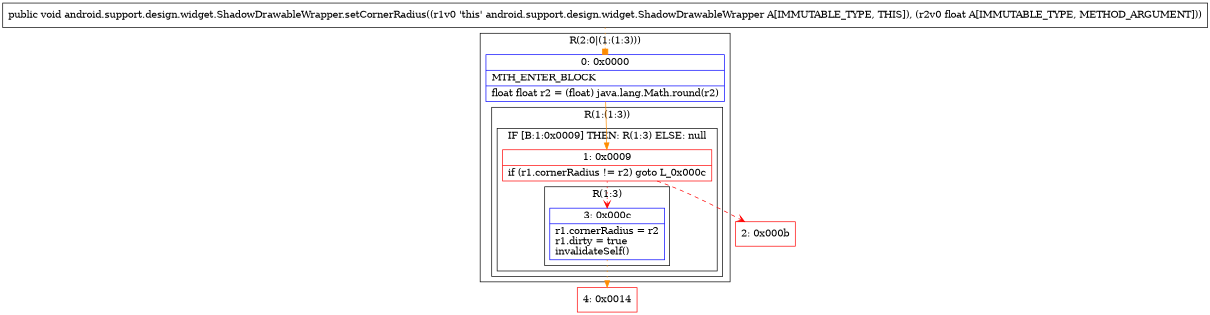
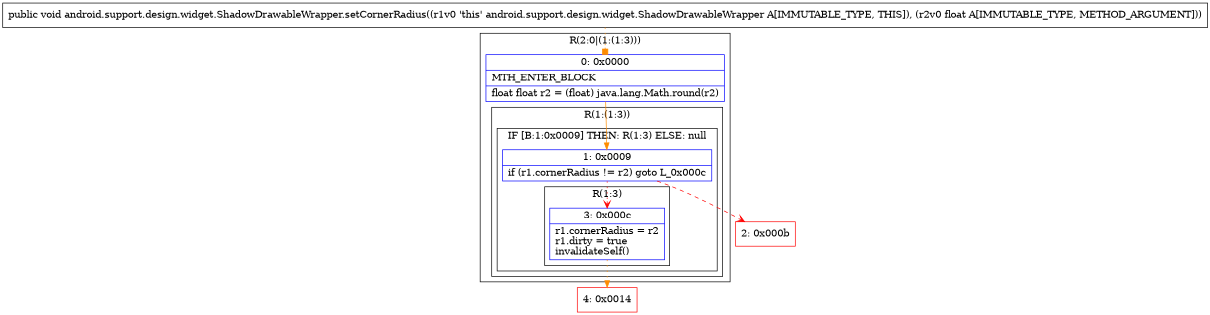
  digraph {
    node [color=blue shape=record]
    edge [arrowhead=normal color=darkorange style=dotted]
    n1 [label="{3\:\ 0x000c|r1.cornerRadius = r2\lr1.dirty = true\linvalidateSelf()\l}"]
-   n2 [color=red label="{1\:\ 0x0009|if (r1.cornerRadius != r2) goto L_0x000c\l}"]
+   n2 [label="{1\:\ 0x0009|if (r1.cornerRadius != r2) goto L_0x000c\l}"]
    n3 [label="{0\:\ 0x0000|MTH_ENTER_BLOCK\l|float float r2 = (float) java.lang.Math.round(r2)\l}"]
    n4 [color=red label="{4\:\ 0x0014}"]
    n5 [color=red label="{2\:\ 0x000b}"]
    n6 [label="{public void android.support.design.widget.ShadowDrawableWrapper.setCornerRadius((r1v0 'this' android.support.design.widget.ShadowDrawableWrapper A[IMMUTABLE_TYPE, THIS]), (r2v0 float A[IMMUTABLE_TYPE, METHOD_ARGUMENT])) }" color=""]
    subgraph cluster_1 {
      label="R(2:0|(1:(1:3)))"
      n3
      subgraph cluster_2 {
        label="R(1:(1:3))"
        subgraph cluster_3 {
          label="IF [B:1:0x0009] THEN: R(1:3) ELSE: null"
          n2
          subgraph cluster_4 {
            label="R(1:3)"
            n1
          }
        }
      }
    }
    n1 -> n4
    n2 -> n1 [arrowhead=vee color=red]
    n2 -> n5 [arrowhead=vee color=red style=dashed]
    n3 -> n2 [style=solid]
    n6 -> n3 [arrowhead=box]
  }
